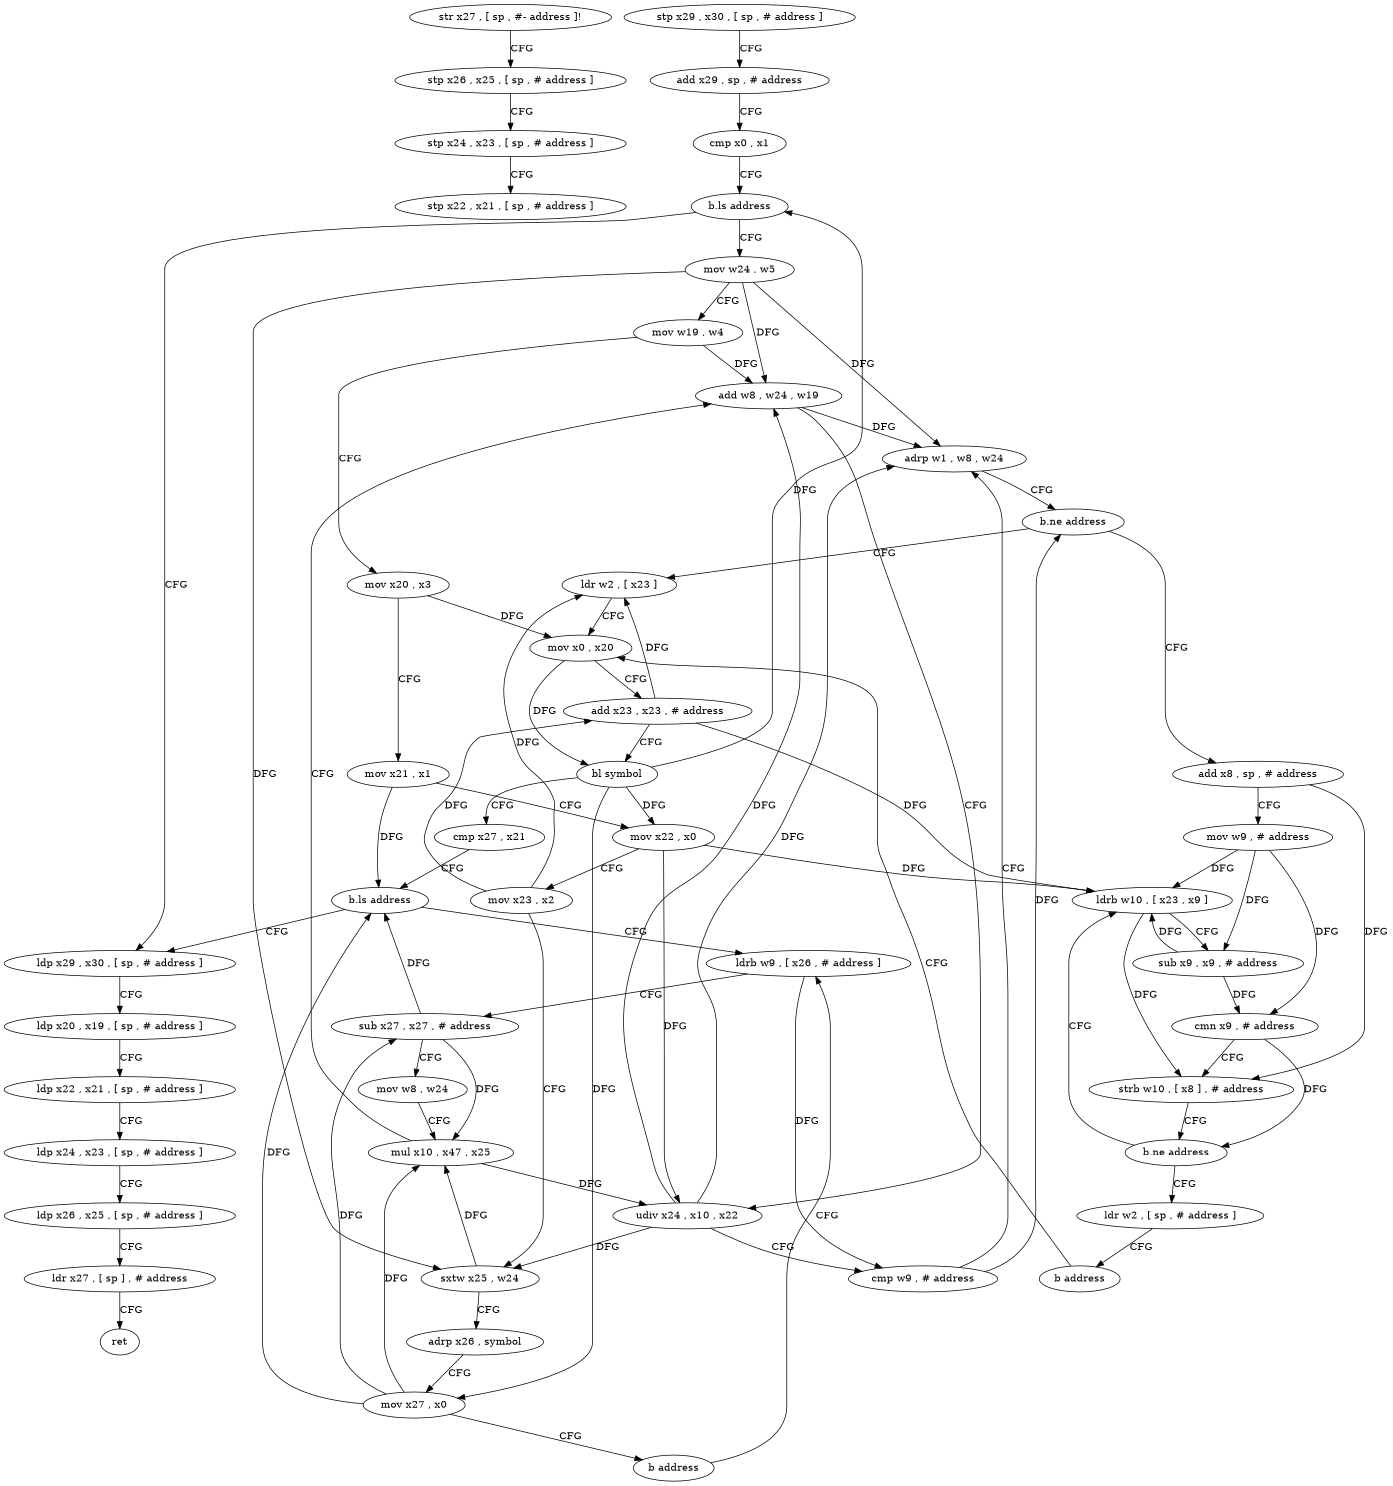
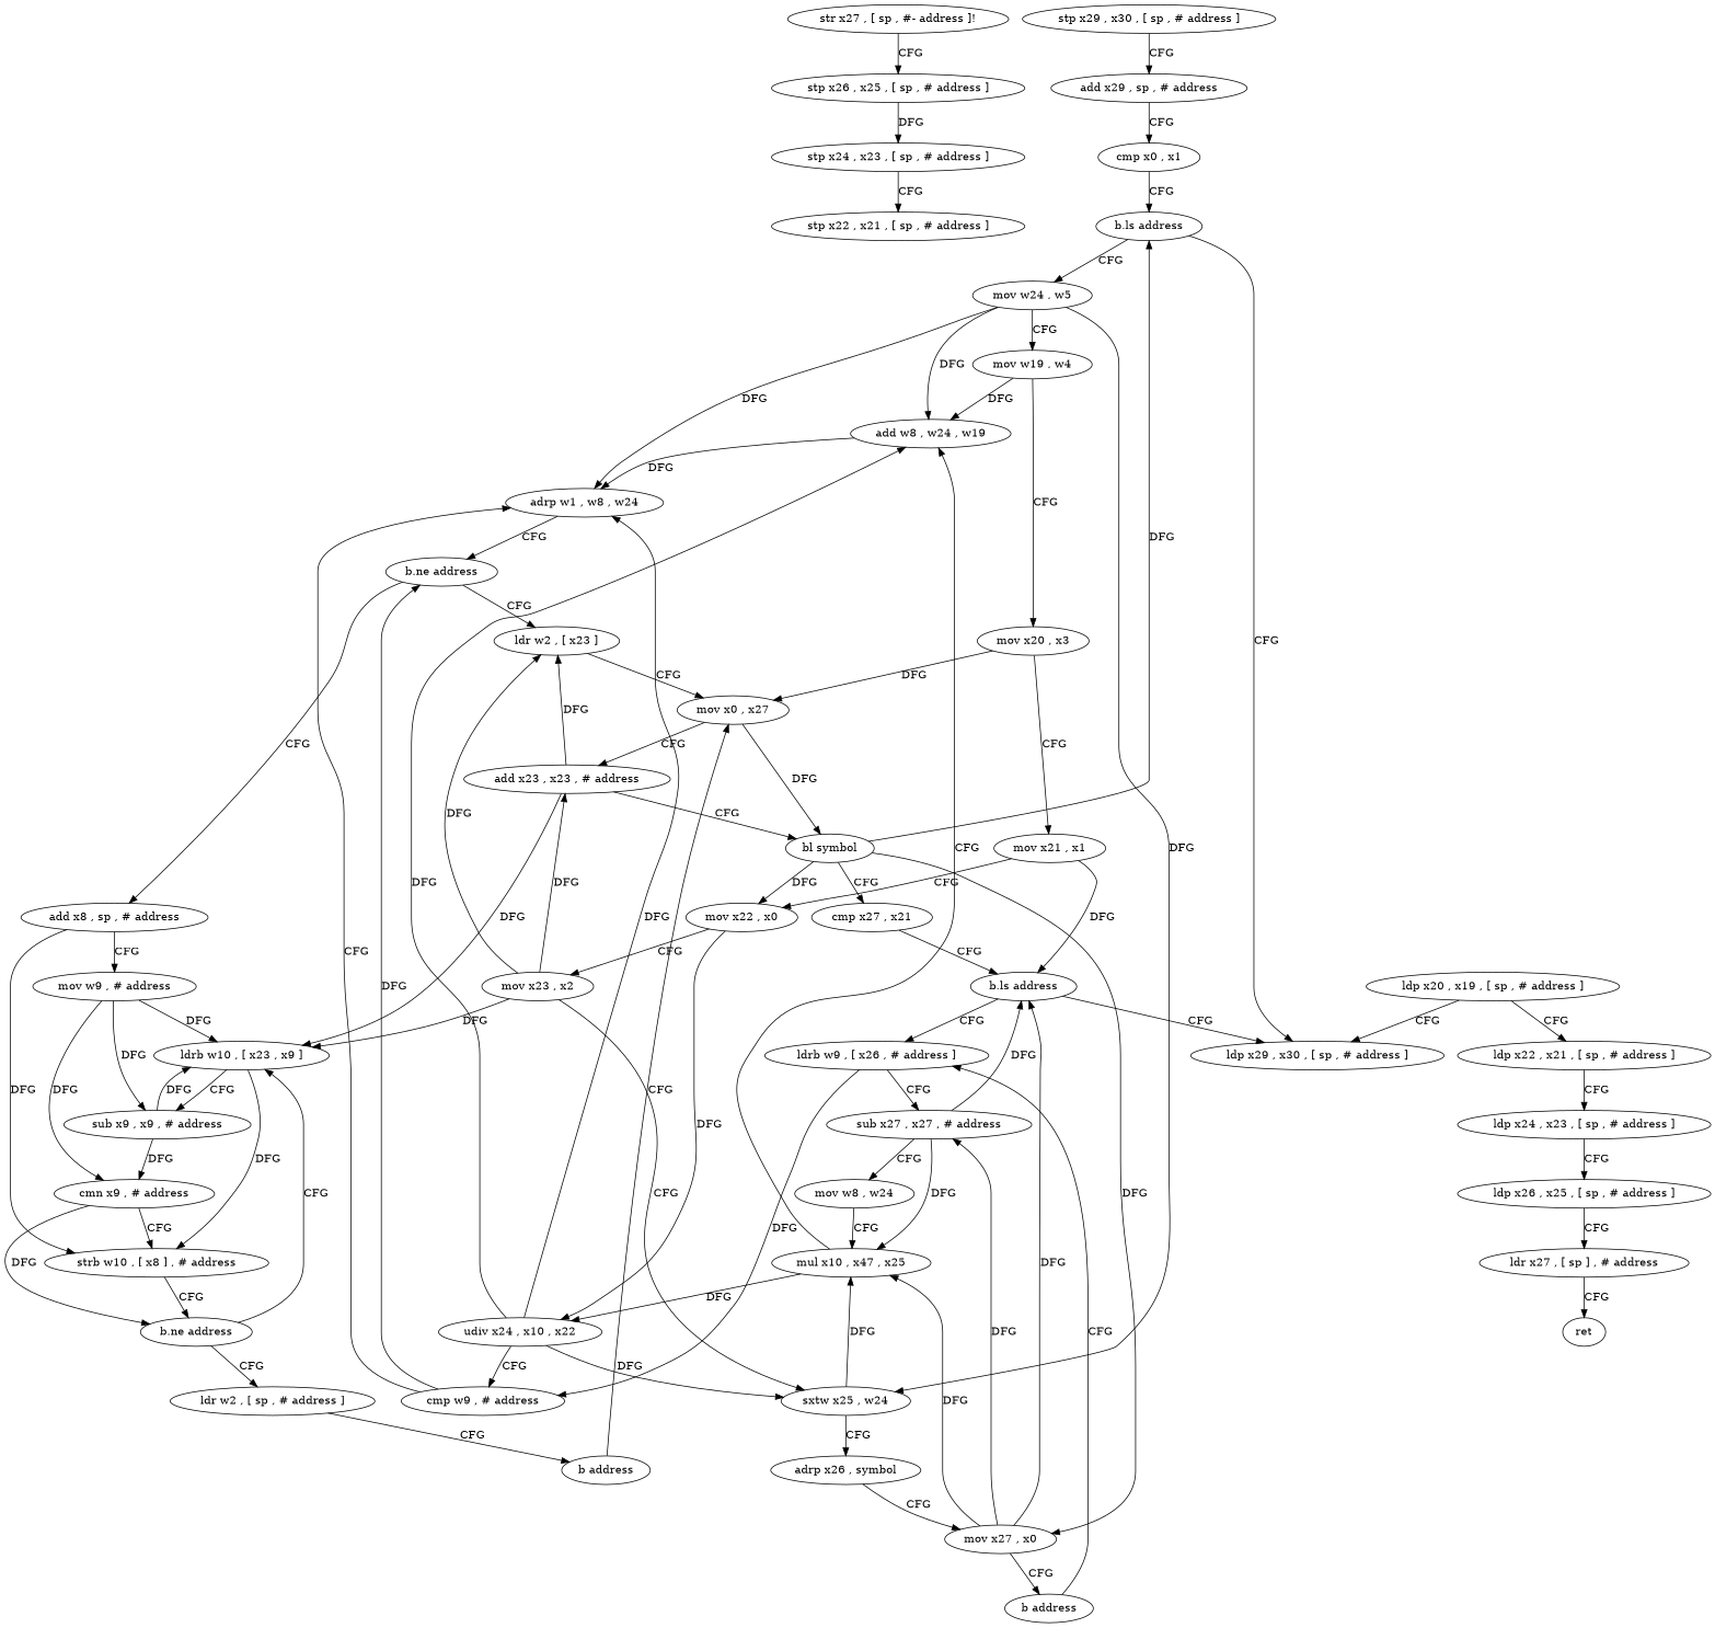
  digraph {
    n1 [label="str x27 , [ sp , #- address ]!"]
    n2 [label="stp x26 , x25 , [ sp , # address ]"]
    n3 [label="stp x24 , x23 , [ sp , # address ]"]
    n4 [label="stp x22 , x21 , [ sp , # address ]"]
    n5 [label="stp x29 , x30 , [ sp , # address ]"]
    n6 [label="add x29 , sp , # address"]
    n7 [label="cmp x0 , x1"]
    n8 [label="b.ls address"]
    n9 [label="ldp x29 , x30 , [ sp , # address ]"]
    n10 [label="mov w24 , w5"]
    n11 [label="ldp x20 , x19 , [ sp , # address ]"]
    n12 [label="mov w19 , w4"]
    n13 [label="sxtw x25 , w24"]
    n14 [label="add w8 , w24 , w19"]
    n15 [label="adrp w1 , w8 , w24"]
    n16 [label="ldp x22 , x21 , [ sp , # address ]"]
    n17 [label="mov x20 , x3"]
    n18 [label="adrp x26 , symbol"]
    n19 [label="mul x10 , x47 , x25"]
    n20 [label="udiv x24 , x10 , x22"]
    n21 [label="b.ne address"]
    n22 [label="ldp x24 , x23 , [ sp , # address ]"]
    n23 [label="ldp x26 , x25 , [ sp , # address ]"]
    n24 [label="ldr x27 , [ sp ] , # address"]
    n25 [label=ret]
    n26 [label="mov x21 , x1"]
-   n27 [label="mov x0 , x20"]
+   n27 [label="mov x0 , x27"]
    n28 [label="mov x22 , x0"]
    n29 [label="b.ls address"]
    n30 [label="add x23 , x23 , # address"]
    n31 [label="bl symbol"]
    n32 [label="mov x23 , x2"]
    n33 [label="ldrb w9 , [ x26 , # address ]"]
    n34 [label="ldr w2 , [ x23 ]"]
    n35 [label="ldrb w10 , [ x23 , x9 ]"]
    n36 [label="cmp w9 , # address"]
    n37 [label="strb w10 , [ x8 ] , # address"]
    n38 [label="sub x9 , x9 , # address"]
    n39 [label="mov x27 , x0"]
    n40 [label="b address"]
    n41 [label="sub x27 , x27 , # address"]
    n42 [label="mov w8 , w24"]
    n43 [label="add x8 , sp , # address"]
    n44 [label="mov w9 , # address"]
    n45 [label="cmn x9 , # address"]
    n46 [label="b.ne address"]
    n47 [label="cmp x27 , x21"]
    n48 [label="ldr w2 , [ sp , # address ]"]
    n49 [label="b address"]
    n1 -> n2 [label=CFG]
-   n2 -> n3 [label=CFG]
+   n2 -> n3 [label=DFG]
    n3 -> n4 [label=CFG]
    n5 -> n6 [label=CFG]
    n6 -> n7 [label=CFG]
    n7 -> n8 [label=CFG]
    n8 -> n9 [label=CFG]
    n8 -> n10 [label=CFG]
-   n9 -> n11 [label=CFG]
+   n11 -> n9 [label=CFG]
    n10 -> n12 [label=CFG]
    n10 -> n13 [label=DFG]
    n10 -> n14 [label=DFG]
    n10 -> n15 [label=DFG]
    n11 -> n16 [label=CFG]
    n12 -> n14 [label=DFG]
    n12 -> n17 [label=CFG]
    n13 -> n18 [label=CFG]
    n13 -> n19 [label=DFG]
    n14 -> n15 [label=DFG]
-   n14 -> n20 [label=CFG]
    n15 -> n21 [label=CFG]
    n16 -> n22 [label=CFG]
    n17 -> n26 [label=CFG]
    n17 -> n27 [label=DFG]
    n18 -> n39 [label=CFG]
    n19 -> n14 [label=CFG]
    n19 -> n20 [label=DFG]
    n20 -> n13 [label=DFG]
    n20 -> n14 [label=DFG]
    n20 -> n15 [label=DFG]
    n20 -> n36 [label=CFG]
    n21 -> n34 [label=CFG]
    n21 -> n43 [label=CFG]
    n22 -> n23 [label=CFG]
    n23 -> n24 [label=CFG]
    n24 -> n25 [label=CFG]
    n26 -> n28 [label=CFG]
    n26 -> n29 [label=DFG]
    n27 -> n30 [label=CFG]
    n27 -> n31 [label=DFG]
    n28 -> n20 [label=DFG]
    n28 -> n32 [label=CFG]
    n29 -> n9 [label=CFG]
    n29 -> n33 [label=CFG]
    n30 -> n31 [label=CFG]
    n30 -> n34 [label=DFG]
    n30 -> n35 [label=DFG]
    n31 -> n8 [label=DFG]
    n31 -> n28 [label=DFG]
    n31 -> n39 [label=DFG]
    n31 -> n47 [label=CFG]
    n32 -> n13 [label=CFG]
    n32 -> n30 [label=DFG]
    n32 -> n34 [label=DFG]
-   n28 -> n35 [label=DFG]
+   n32 -> n35 [label=DFG]
    n33 -> n36 [label=DFG]
    n33 -> n41 [label=CFG]
    n34 -> n27 [label=CFG]
    n35 -> n37 [label=DFG]
    n35 -> n38 [label=CFG]
    n36 -> n15 [label=CFG]
    n36 -> n21 [label=DFG]
    n37 -> n46 [label=CFG]
    n38 -> n35 [label=DFG]
    n38 -> n45 [label=DFG]
    n39 -> n19 [label=DFG]
    n39 -> n29 [label=DFG]
    n39 -> n40 [label=CFG]
    n39 -> n41 [label=DFG]
    n40 -> n33 [label=CFG]
    n41 -> n19 [label=DFG]
    n41 -> n29 [label=DFG]
    n41 -> n42 [label=CFG]
    n42 -> n19 [label=CFG]
    n43 -> n37 [label=DFG]
    n43 -> n44 [label=CFG]
    n44 -> n35 [label=DFG]
    n44 -> n38 [label=DFG]
    n44 -> n45 [label=DFG]
    n45 -> n37 [label=CFG]
    n45 -> n46 [label=DFG]
    n46 -> n35 [label=CFG]
    n46 -> n48 [label=CFG]
    n47 -> n29 [label=CFG]
    n48 -> n49 [label=CFG]
    n49 -> n27 [label=CFG]
  }
